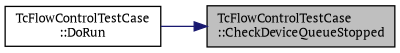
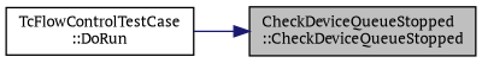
  digraph {
    rankdir=RL
    fontname="PT Serif"
    node [color=black fontname="PT Serif" fontsize=10 shape=record style=filled]
-   n1 [fillcolor=grey75 fontcolor=black height=0.2 label="TcFlowControlTestCase\l::CheckDeviceQueueStopped" width=0.4]
+   n1 [fillcolor=grey75 fontcolor=black height=0.2 label="CheckDeviceQueueStopped\l::CheckDeviceQueueStopped" width=0.4]
    n2 [fillcolor=white height=0.2 label="TcFlowControlTestCase\l::DoRun" width=0.4]
    n1 -> n2 [color=midnightblue dir=back fontname="PT Serif" fontsize=10 labelfontname=Helvetica labelfontsize=10 style=solid]
  }
